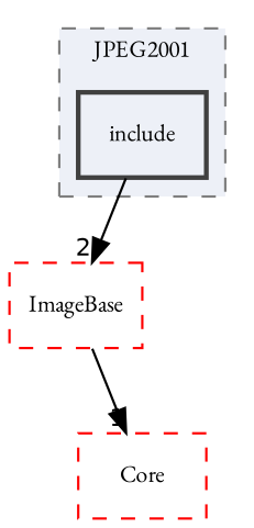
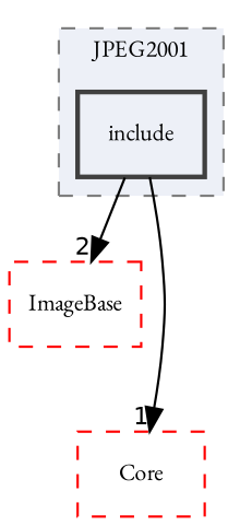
  digraph {
    compound=true
    fontname="EB Garamond"
    node [color=red fillcolor="#edf0f7" fontname="EB Garamond" fontsize=10 shape=box style="dashed,"]
    edge [fontname="EB Garamond" fontsize=10 labeldistance=1.5 labelfontname=Helvetica labelfontsize=10]
    n1 [color=grey25 label=include style="filled,bold,"]
    n2 [label=ImageBase]
    n3 [label=Core]
    subgraph cluster_1 {
      bgcolor="#edf0f7"
      fontsize=10
      label=JPEG2001
      pencolor=grey50
      style="filled,dashed,"
      n1
    }
    n1 -> n2 [headlabel=2]
-   n2 -> n3 [headlabel=1]
+   n1 -> n3 [headlabel=1]
  }
